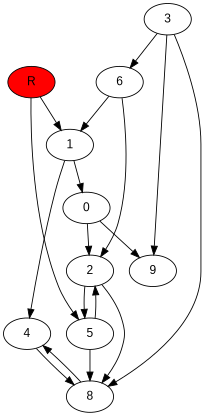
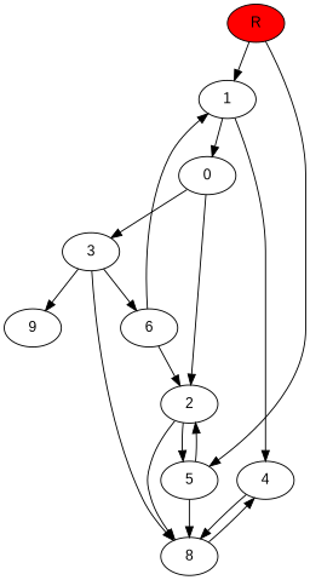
  digraph {
    fontname="Liberation Sans"
    node [fontname="Liberation Sans"]
    edge [fontname="Liberation Sans"]
    1
    4
    n3 [label=0]
    8
    2
    3
    5
    9
    6
    R [fillcolor="#ff0000" style=filled]
    1 -> 4
    1 -> n3
    4 -> 8
    n3 -> 2
-   n3 -> 9
+   n3 -> 3
    8 -> 4
    2 -> 8
    2 -> 5
    3 -> 8
    3 -> 9
    3 -> 6
    5 -> 8
    5 -> 2
    6 -> 1
    6 -> 2
    R -> 1
    R -> 5
  }
